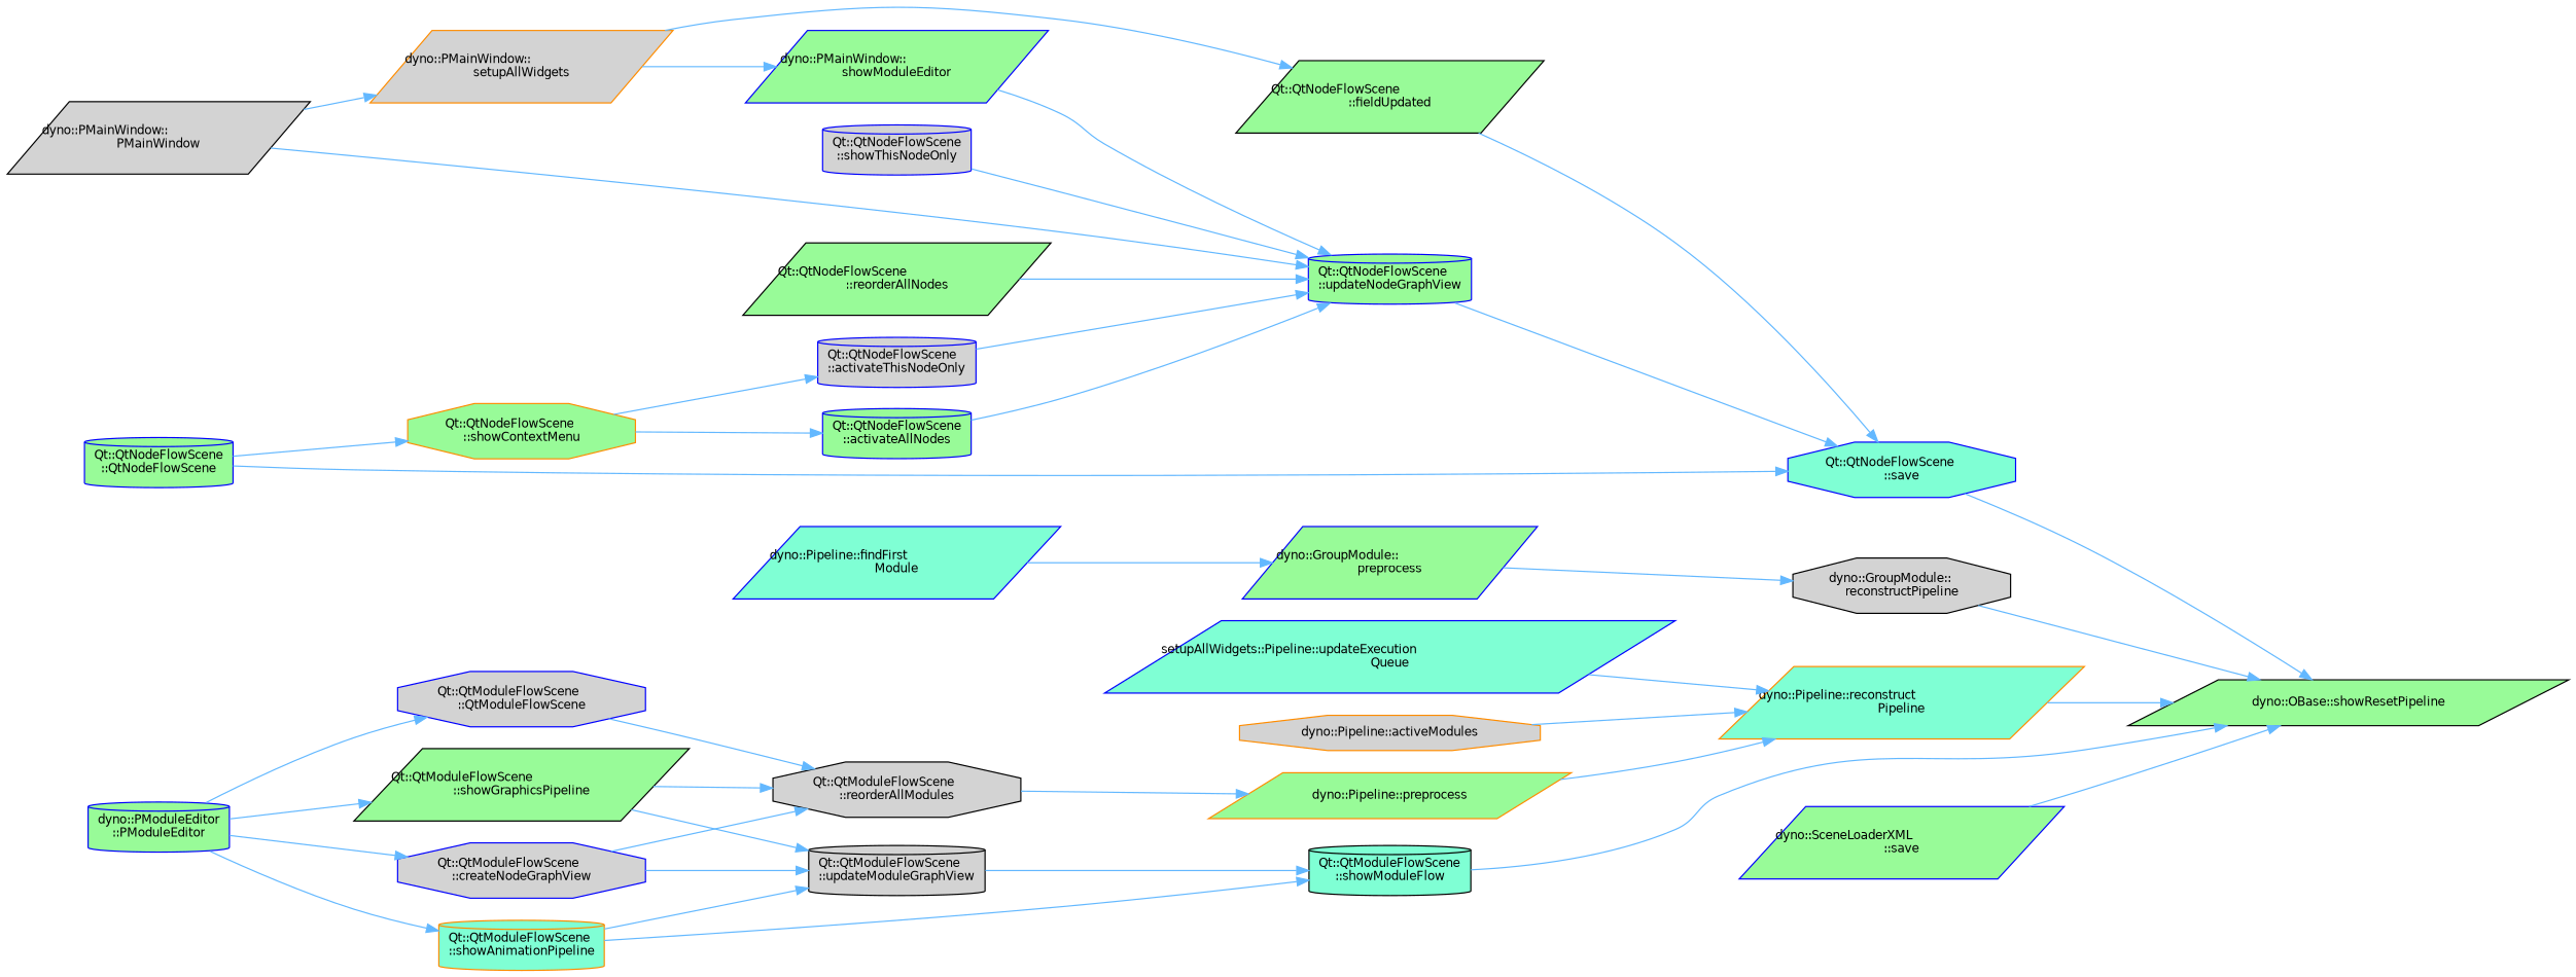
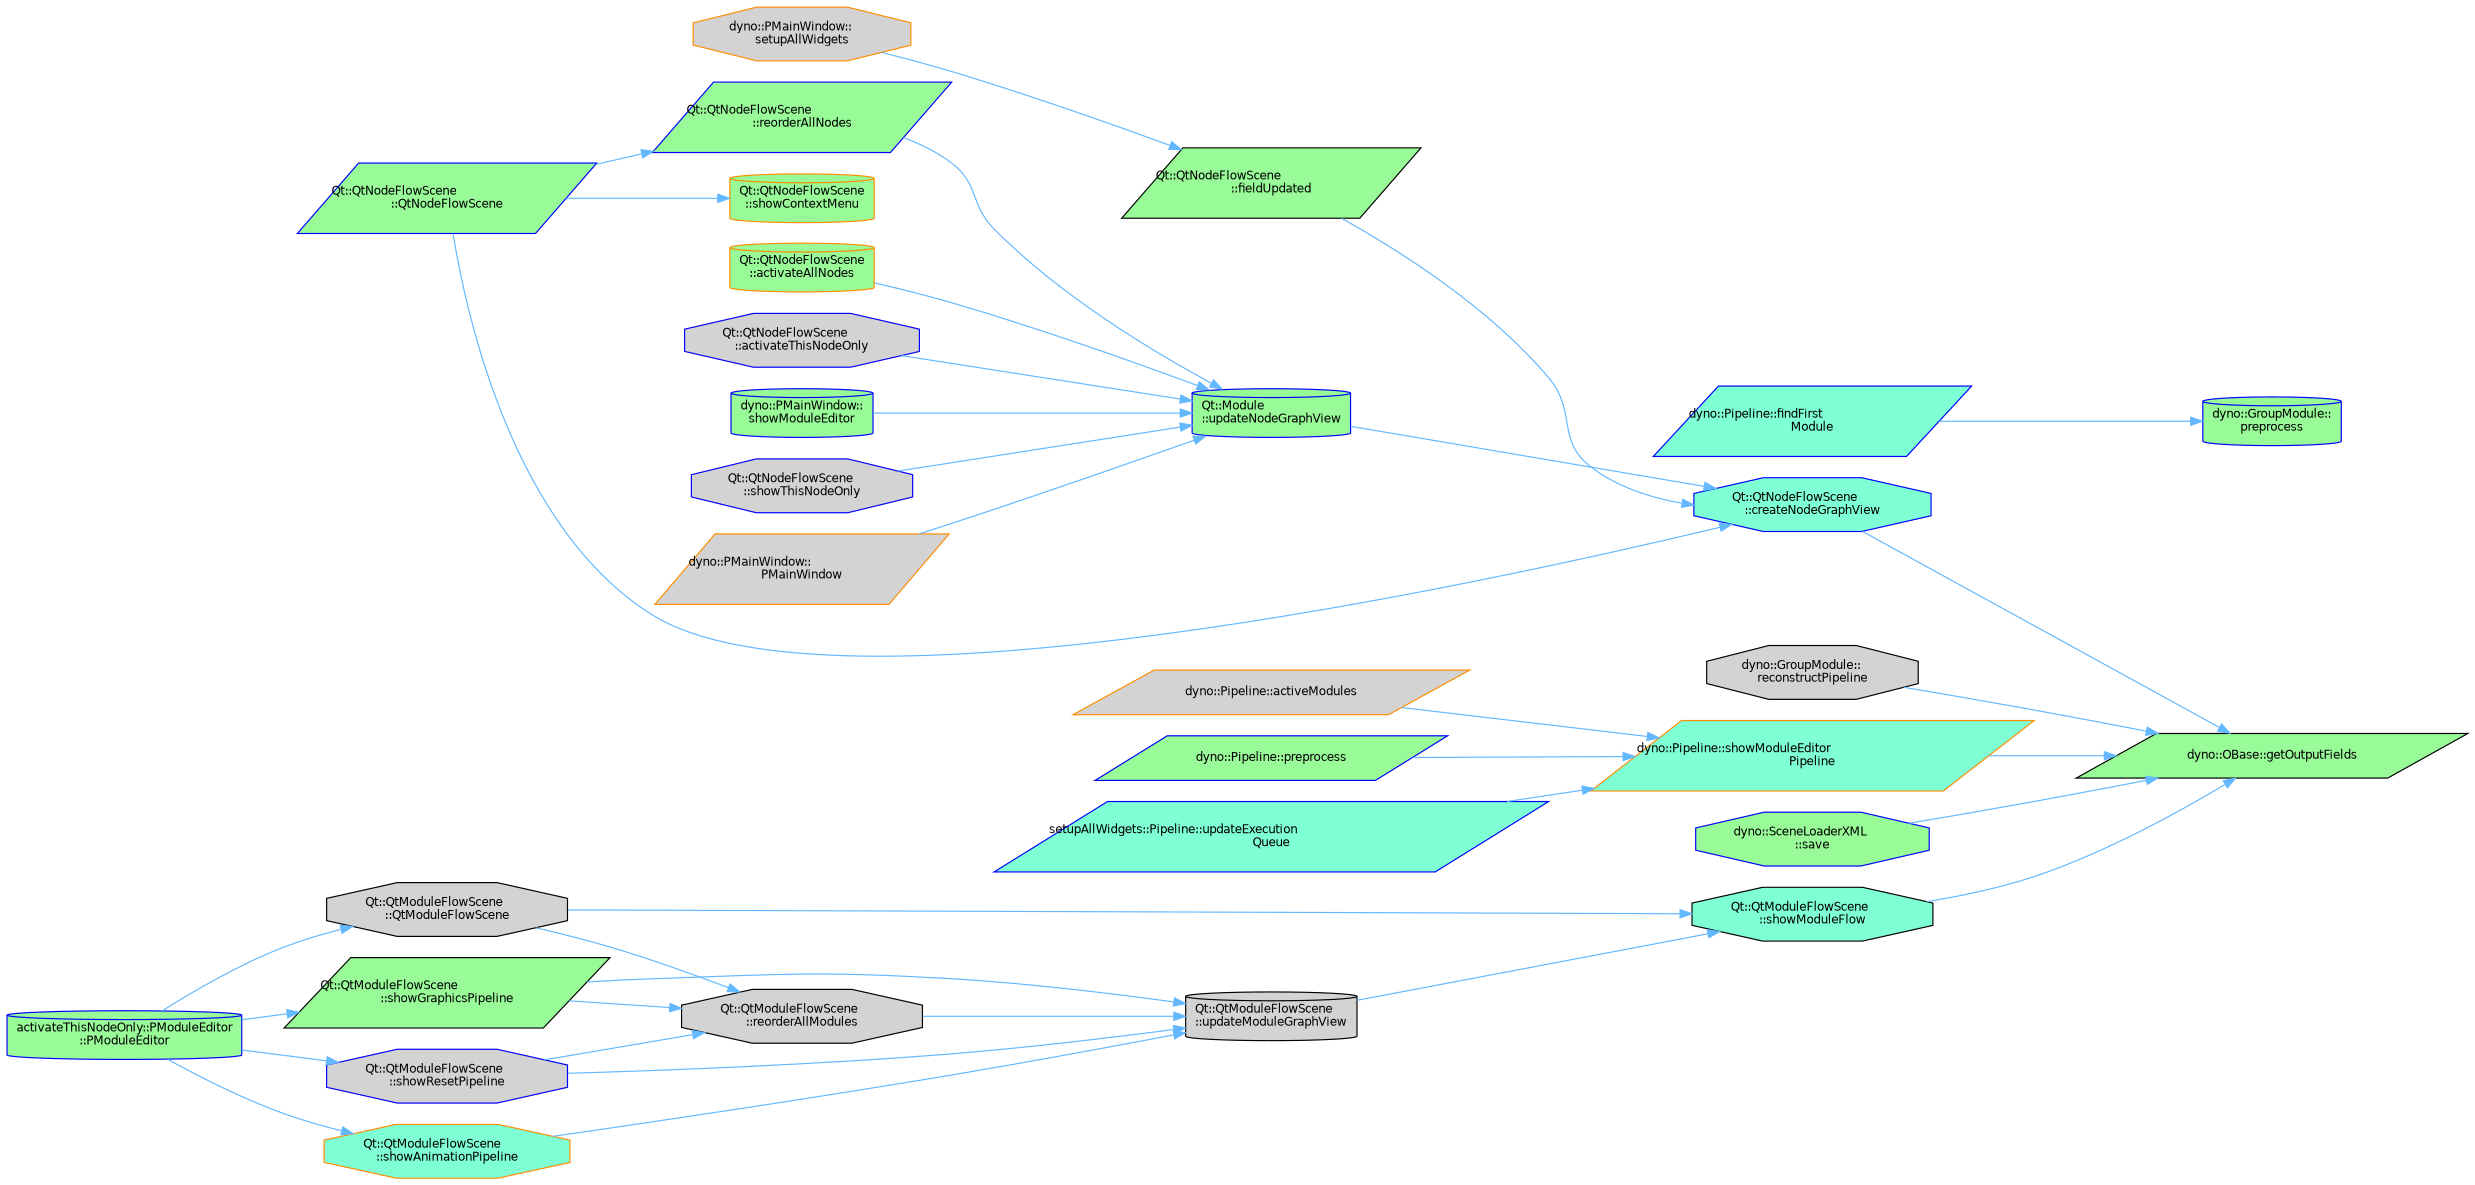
  digraph {
    rankdir=RL
    node [color=blue fillcolor=palegreen fontname=Helvetica fontsize=10 shape=parallelogram style=filled]
    edge [color=steelblue1 dir=back fontname=Helvetica fontsize=10 labelfontname=Helvetica labelfontsize=10 style=solid]
-   n1 [color=black fontcolor=black height=0.2 label="dyno::OBase::showResetPipeline" width=0.4]
-   n2 [fillcolor=aquamarine height=0.2 label="Qt::QtNodeFlowScene\l::save" shape=octagon width=0.4]
+   n1 [color=black fontcolor=black height=0.2 label="dyno::OBase::getOutputFields" width=0.4]
+   n2 [fillcolor=aquamarine height=0.2 label="Qt::QtNodeFlowScene\l::createNodeGraphView" shape=octagon width=0.4]
    n3 [color=black fillcolor=lightgrey height=0.2 label="dyno::GroupModule::\lreconstructPipeline" shape=octagon width=0.4]
-   n4 [color=darkorange fillcolor=aquamarine height=0.2 label="dyno::Pipeline::reconstruct\lPipeline" width=0.4]
-   n5 [height=0.2 label="dyno::SceneLoaderXML\l::save" width=0.4]
-   n6 [color=black fillcolor=aquamarine height=0.2 label="Qt::QtModuleFlowScene\l::showModuleFlow" shape=cylinder width=0.4]
+   n4 [color=darkorange fillcolor=aquamarine height=0.2 label="dyno::Pipeline::showModuleEditor\lPipeline" width=0.4]
+   n5 [height=0.2 label="dyno::SceneLoaderXML\l::save" shape=octagon width=0.4]
+   n6 [color=black fillcolor=aquamarine height=0.2 label="Qt::QtModuleFlowScene\l::showModuleFlow" shape=octagon width=0.4]
    n7 [color=black height=0.2 label="Qt::QtNodeFlowScene\l::fieldUpdated" width=0.4]
-   n8 [height=0.2 label="Qt::QtNodeFlowScene\l::QtNodeFlowScene" shape=cylinder width=0.4]
-   n9 [height=0.2 label="Qt::QtNodeFlowScene\l::updateNodeGraphView" shape=cylinder width=0.4]
-   n10 [height=0.2 label="dyno::GroupModule::\lpreprocess" width=0.4]
-   n11 [color=darkorange fillcolor=lightgrey height=0.2 label="dyno::Pipeline::activeModules" shape=octagon width=0.4]
-   n12 [color=darkorange height=0.2 label="dyno::Pipeline::preprocess" width=0.4]
+   n8 [height=0.2 label="Qt::QtNodeFlowScene\l::QtNodeFlowScene" width=0.4]
+   n9 [height=0.2 label="Qt::Module\l::updateNodeGraphView" shape=cylinder width=0.4]
+   n10 [height=0.2 label="dyno::GroupModule::\lpreprocess" shape=cylinder width=0.4]
+   n11 [color=darkorange fillcolor=lightgrey height=0.2 label="dyno::Pipeline::activeModules" width=0.4]
+   n12 [height=0.2 label="dyno::Pipeline::preprocess" width=0.4]
    n13 [fillcolor=aquamarine height=0.2 label="setupAllWidgets::Pipeline::updateExecution\lQueue" width=0.4]
-   n14 [fillcolor=lightgrey height=0.2 label="Qt::QtModuleFlowScene\l::QtModuleFlowScene" shape=octagon width=0.4]
+   n14 [color=black fillcolor=lightgrey height=0.2 label="Qt::QtModuleFlowScene\l::QtModuleFlowScene" shape=octagon width=0.4]
    n15 [color=black fillcolor=lightgrey height=0.2 label="Qt::QtModuleFlowScene\l::updateModuleGraphView" shape=cylinder width=0.4]
-   n16 [color=darkorange fillcolor=lightgrey height=0.2 label="dyno::PMainWindow::\lsetupAllWidgets" width=0.4]
-   n17 [color=black fillcolor=lightgrey height=0.2 label="dyno::PMainWindow::\lPMainWindow" width=0.4]
-   n18 [height=0.2 label="Qt::QtNodeFlowScene\l::activateAllNodes" shape=cylinder width=0.4]
-   n19 [fillcolor=lightgrey height=0.2 label="Qt::QtNodeFlowScene\l::activateThisNodeOnly" shape=cylinder width=0.4]
-   n20 [color=black height=0.2 label="Qt::QtNodeFlowScene\l::reorderAllNodes" width=0.4]
-   n21 [height=0.2 label="dyno::PMainWindow::\lshowModuleEditor" width=0.4]
-   n22 [fillcolor=lightgrey height=0.2 label="Qt::QtNodeFlowScene\l::showThisNodeOnly" shape=cylinder width=0.4]
-   n23 [color=darkorange height=0.2 label="Qt::QtNodeFlowScene\l::showContextMenu" shape=octagon width=0.4]
+   n16 [color=darkorange fillcolor=lightgrey height=0.2 label="dyno::PMainWindow::\lsetupAllWidgets" shape=octagon width=0.4]
+   n17 [color=darkorange fillcolor=lightgrey height=0.2 label="dyno::PMainWindow::\lPMainWindow" width=0.4]
+   n18 [color=darkorange height=0.2 label="Qt::QtNodeFlowScene\l::activateAllNodes" shape=cylinder width=0.4]
+   n19 [fillcolor=lightgrey height=0.2 label="Qt::QtNodeFlowScene\l::activateThisNodeOnly" shape=octagon width=0.4]
+   n20 [height=0.2 label="Qt::QtNodeFlowScene\l::reorderAllNodes" width=0.4]
+   n21 [height=0.2 label="dyno::PMainWindow::\lshowModuleEditor" shape=cylinder width=0.4]
+   n22 [fillcolor=lightgrey height=0.2 label="Qt::QtNodeFlowScene\l::showThisNodeOnly" shape=octagon width=0.4]
+   n23 [color=darkorange height=0.2 label="Qt::QtNodeFlowScene\l::showContextMenu" shape=cylinder width=0.4]
    n24 [fillcolor=aquamarine height=0.2 label="dyno::Pipeline::findFirst\lModule" width=0.4]
-   n25 [height=0.2 label="dyno::PModuleEditor\l::PModuleEditor" shape=cylinder width=0.4]
+   n25 [height=0.2 label="activateThisNodeOnly::PModuleEditor\l::PModuleEditor" shape=cylinder width=0.4]
    n26 [color=black fillcolor=lightgrey height=0.2 label="Qt::QtModuleFlowScene\l::reorderAllModules" shape=octagon width=0.4]
    n27 [color=black height=0.2 label="Qt::QtModuleFlowScene\l::showGraphicsPipeline" width=0.4]
-   n28 [fillcolor=lightgrey height=0.2 label="Qt::QtModuleFlowScene\l::createNodeGraphView" shape=octagon width=0.4]
-   n29 [color=darkorange fillcolor=aquamarine height=0.2 label="Qt::QtModuleFlowScene\l::showAnimationPipeline" shape=cylinder width=0.4]
+   n28 [fillcolor=lightgrey height=0.2 label="Qt::QtModuleFlowScene\l::showResetPipeline" shape=octagon width=0.4]
+   n29 [color=darkorange fillcolor=aquamarine height=0.2 label="Qt::QtModuleFlowScene\l::showAnimationPipeline" shape=octagon width=0.4]
    n1 -> n2
    n1 -> n3
    n1 -> n4
    n1 -> n5
    n1 -> n6
    n2 -> n7
    n2 -> n8
    n2 -> n9
-   n3 -> n10
    n4 -> n11
    n4 -> n12
    n4 -> n13
-   n6 -> n29
+   n6 -> n14
    n6 -> n15
    n7 -> n16
    n9 -> n17
    n9 -> n18
    n9 -> n19
    n9 -> n20
    n9 -> n21
    n9 -> n22
    n10 -> n24
    n14 -> n25
-   n12 -> n26
+   n15 -> n26
    n15 -> n27
    n15 -> n28
    n15 -> n29
-   n16 -> n17
-   n18 -> n23
-   n19 -> n23
-   n21 -> n16
+   n20 -> n8
    n23 -> n8
    n26 -> n14
    n26 -> n27
    n26 -> n28
    n27 -> n25
    n28 -> n25
    n29 -> n25
  }
